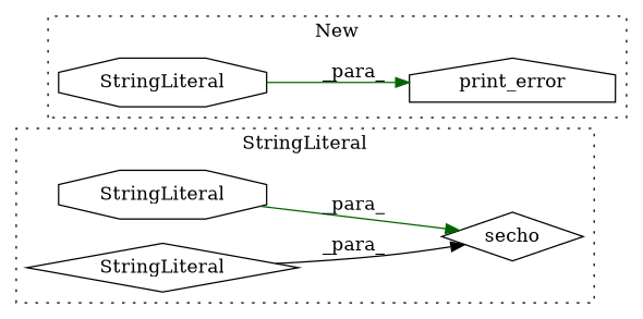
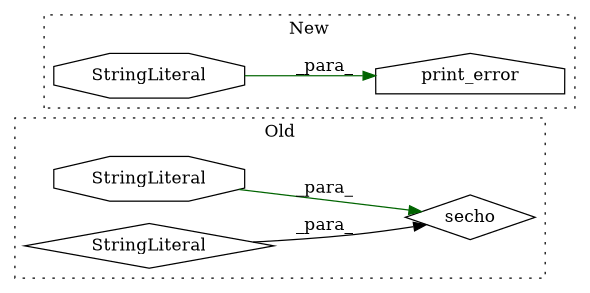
  digraph {
    rankdir=LR
    node [a=45 shape=diamond]
    edge [color=darkgreen]
    n1 [a=32 l="6,1" label=secho s="1583,1610"]
    n2 [l=12 label=StringLiteral s=1589 shape=octagon]
    n3 [l=8 label=StringLiteral s=1602]
    n4 [a=32 l="12,1" label=print_error s="1148,1180" shape=house]
    n5 [l=20 label=StringLiteral s=1160 shape=octagon]
    subgraph cluster_1 {
-     label=StringLiteral
+     label=Old
      style=dotted
      n1
      n2
      n3
    }
    subgraph cluster_2 {
      label=New
      style=dotted
      n4
      n5
    }
    n2 -> n1 [label=_para_]
    n3 -> n1 [label=_para_ color=black]
    n5 -> n4 [label=_para_]
  }
